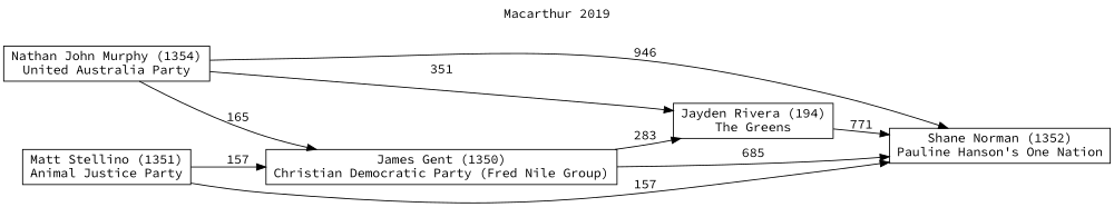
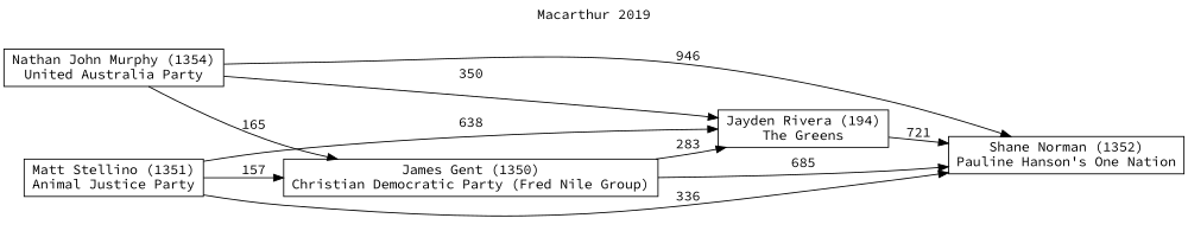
  digraph {
    fontname="Source Code Pro"
    label="Macarthur 2019"
    labelloc=t
    mclimit=10
    rankdir=LR
    node [fontname="Source Code Pro" shape=box]
    edge [fontname="Source Code Pro"]
    n1 [label="Shane Norman (1352)\nPauline Hanson's One Nation"]
    n2 [label="Jayden Rivera (194)\nThe Greens"]
    n3 [label="James Gent (1350)\nChristian Democratic Party (Fred Nile Group)"]
    n4 [label="Nathan John Murphy (1354)\nUnited Australia Party"]
    n5 [label="Matt Stellino (1351)\nAnimal Justice Party"]
-   n2 -> n1 [label=771]
+   n2 -> n1 [label=721]
    n3 -> n1 [label=685]
    n3 -> n2 [label=283]
    n4 -> n1 [label=946]
-   n4 -> n2 [label=351]
+   n4 -> n2 [label=350]
    n4 -> n3 [label=165]
-   n5 -> n1 [label=157]
+   n5 -> n1 [label=336]
+   n5 -> n2 [label=638]
    n5 -> n3 [label=157]
  }
